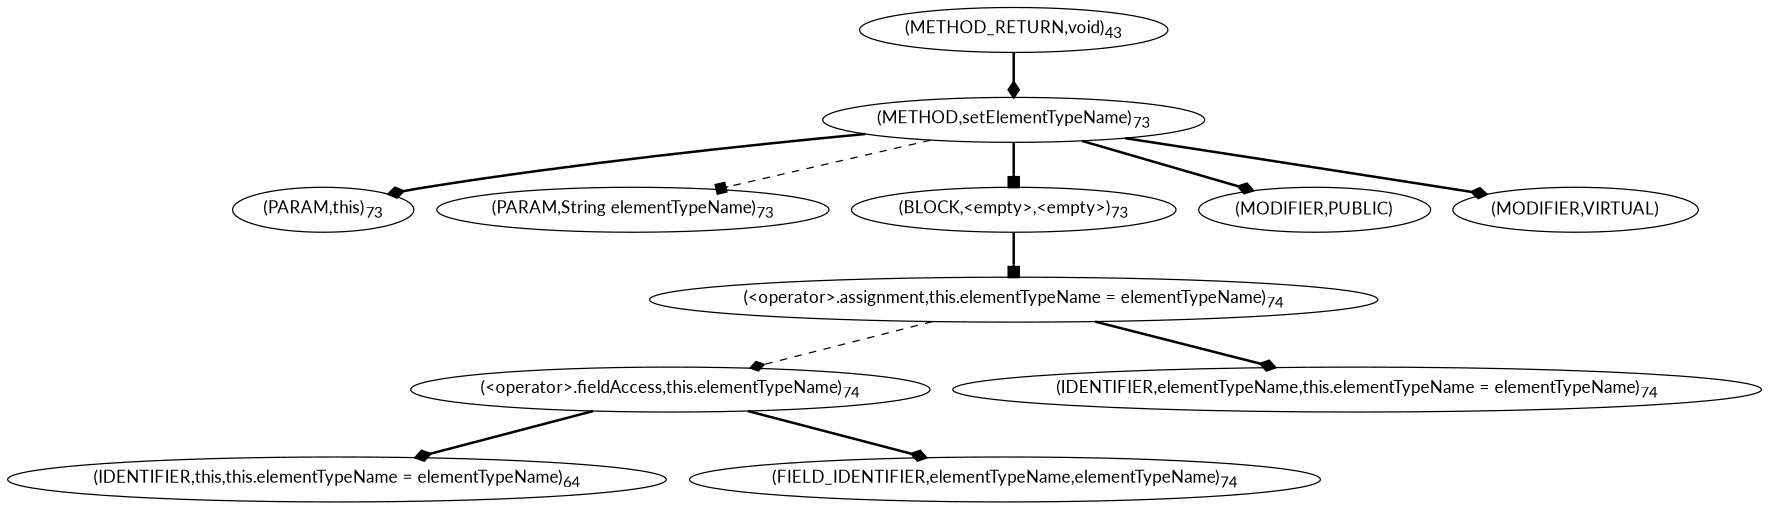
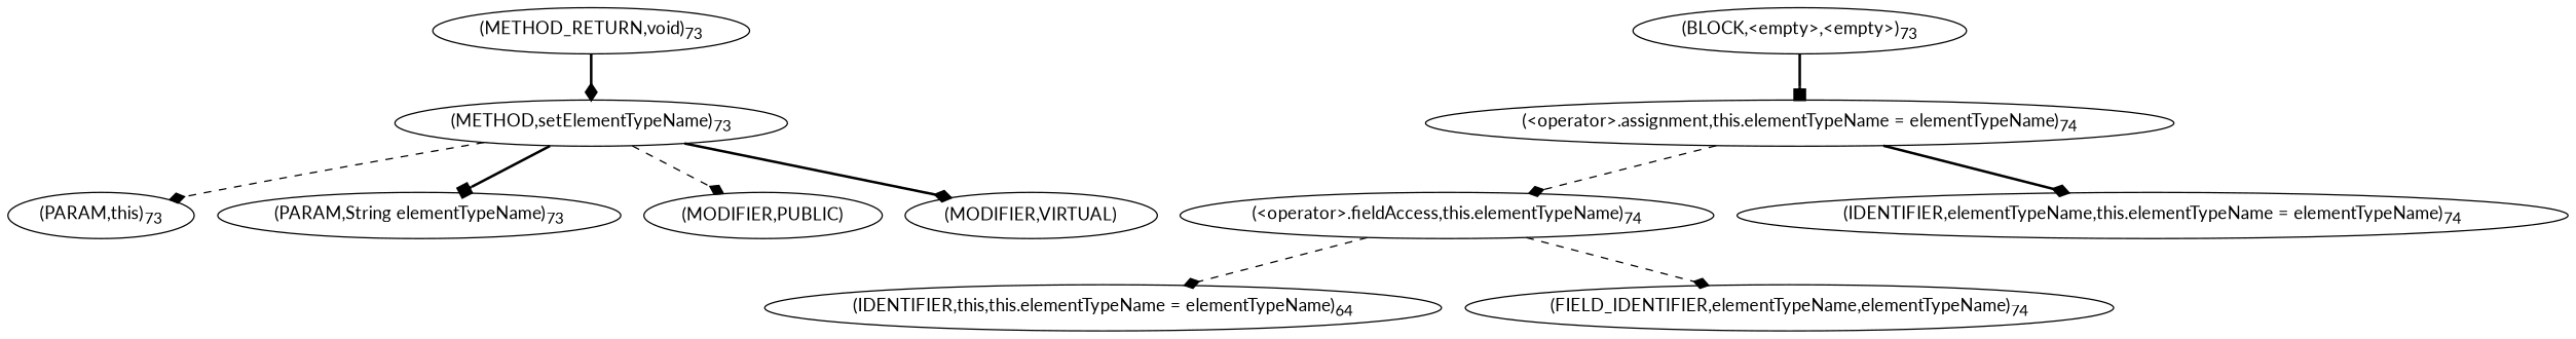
  digraph {
    fontname=Lato
    node [fontname=Lato]
    edge [arrowhead=diamond fontname=Lato style=bold]
    n1 [label=<(METHOD,setElementTypeName)<SUB>73</SUB>>]
    n2 [label=<(PARAM,this)<SUB>73</SUB>>]
    n3 [label=<(PARAM,String elementTypeName)<SUB>73</SUB>>]
    n4 [label=<(BLOCK,&lt;empty&gt;,&lt;empty&gt;)<SUB>73</SUB>>]
    n5 [label=<(MODIFIER,PUBLIC)>]
    n6 [label=<(MODIFIER,VIRTUAL)>]
    n7 [label=<(&lt;operator&gt;.assignment,this.elementTypeName = elementTypeName)<SUB>74</SUB>>]
-   n8 [label=<(METHOD_RETURN,void)<SUB>43</SUB>>]
+   n8 [label=<(METHOD_RETURN,void)<SUB>73</SUB>>]
    n9 [label=<(&lt;operator&gt;.fieldAccess,this.elementTypeName)<SUB>74</SUB>>]
    n10 [label=<(IDENTIFIER,elementTypeName,this.elementTypeName = elementTypeName)<SUB>74</SUB>>]
    n11 [label=<(IDENTIFIER,this,this.elementTypeName = elementTypeName)<SUB>64</SUB>>]
    n12 [label=<(FIELD_IDENTIFIER,elementTypeName,elementTypeName)<SUB>74</SUB>>]
-   n1 -> n2
-   n1 -> n3 [arrowhead=box style=dashed]
-   n1 -> n4 [arrowhead=box]
-   n1 -> n5
+   n1 -> n2 [style=dashed]
+   n1 -> n3 [arrowhead=box]
+   n1 -> n5 [style=dashed]
    n1 -> n6
    n4 -> n7 [arrowhead=box]
    n7 -> n9 [style=dashed]
    n7 -> n10
    n8 -> n1
-   n9 -> n11
-   n9 -> n12
+   n9 -> n11 [style=dashed]
+   n9 -> n12 [style=dashed]
  }
